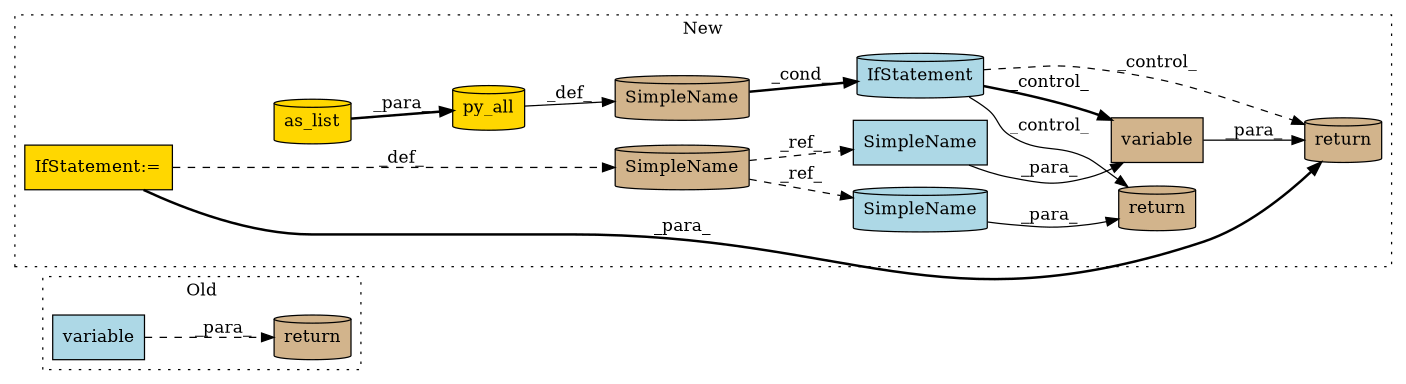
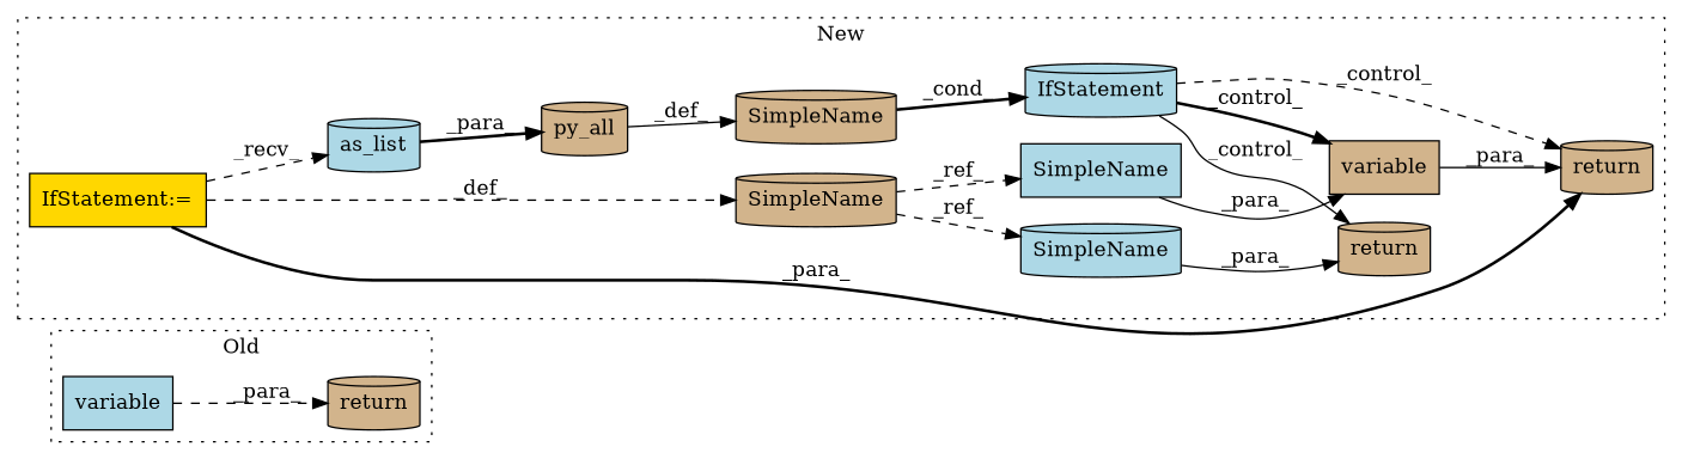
  digraph {
    rankdir=LR
    node [a=32 fillcolor=tan l=1 shape=cylinder style=filled]
    edge [style=dashed]
    n1 [a=41 l=7 label=return s=11097]
    n2 [fillcolor=lightblue l="9,1" label=variable s="11104,11162" shape=box]
-   n3 [fillcolor=gold l="7,1" label=py_all s="11157,11187"]
+   n3 [l="7,1" label=py_all s="11157,11187"]
    n4 [a=25 fillcolor=lightblue l="4,2" label=IfStatement s="11153,11188"]
    n5 [a=7 fillcolor=gold label="IfStatement:=" s=11109 shape=box]
    n6 [a=42 label=SimpleName l=""]
    n7 [a=41 l=7 label=return s=11239]
    n8 [a=42 label=SimpleName s=11108]
    n9 [l="9,1" label=variable s="11205,11226" shape=box]
-   n10 [fillcolor=gold l=9 label=as_list s=11178]
+   n10 [fillcolor=lightblue l=9 label=as_list s=11178]
    n11 [a=41 l=7 label=return s=11198]
    n12 [a=42 fillcolor=lightblue label=SimpleName s=11246]
    n13 [a=42 fillcolor=lightblue label=SimpleName s=11214 shape=box]
    subgraph cluster_1 {
      label=Old
      style=dotted
      n1
      n2
    }
    subgraph cluster_2 {
      label=New
      style=dotted
      n3
      n4
      n5
      n6
      n7
      n8
      n9
      n10
      n11
      n12
      n13
    }
    n2 -> n1 [label=_para_]
    n3 -> n6 [label=_def_ style=solid]
    n4 -> n7 [label=_control_ style=solid]
    n4 -> n9 [label=_control_ style=bold]
    n4 -> n11 [label=_control_]
    n5 -> n8 [label=_def_]
+   n5 -> n10 [label=_recv_]
    n5 -> n11 [label=_para_ style=bold]
    n6 -> n4 [label=_cond_ style=bold]
    n8 -> n12 [label=_ref_]
    n8 -> n13 [label=_ref_]
    n9 -> n11 [label=_para_ style=solid]
    n10 -> n3 [label=_para_ style=bold]
    n12 -> n7 [label=_para_ style=solid]
    n13 -> n9 [label=_para_ style=solid]
  }
